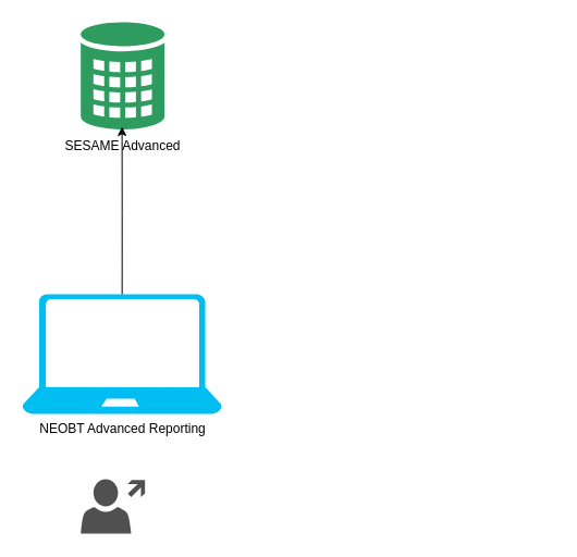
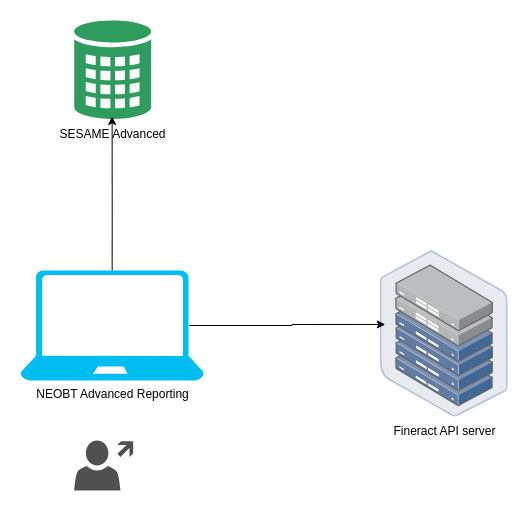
  <mxCell id="0" />
  <mxCell id="1" parent="0" />
  <mxCell id="2" value="NEOBT Advanced Reporting" style="verticalLabelPosition=bottom;html=1;verticalAlign=top;align=center;strokeColor=none;fillColor=#00BEF2;shape=mxgraph.azure.laptop;pointerEvents=1;" vertex="1" parent="1"><mxGeometry x="20" y="270" width="183.33" height="110" as="geometry" /></mxCell>
+ <mxCell id="3" value="Fineract API server" style="image;points=[];aspect=fixed;html=1;align=center;shadow=0;dashed=0;image=img/lib/allied_telesis/storage/Datacenter_Server_Half_Rack_ToR.svg;" vertex="1" parent="1"><mxGeometry x="379.67" y="250" width="128.2" height="166.57" as="geometry" /></mxCell>
  <mxCell id="4" value="SESAME Advanced" style="sketch=0;html=1;aspect=fixed;strokeColor=none;shadow=0;align=center;fillColor=#2D9C5E;verticalAlign=top;labelPosition=center;verticalLabelPosition=bottom;shape=mxgraph.gcp2.external_data_center" vertex="1" parent="1"><mxGeometry x="73.67" y="20" width="77" height="100" as="geometry" /></mxCell>
  <mxCell id="5" style="edgeStyle=orthogonalEdgeStyle;rounded=0;orthogonalLoop=1;jettySize=auto;html=1;exitX=0.5;exitY=0;exitDx=0;exitDy=0;exitPerimeter=0;entryX=0.493;entryY=0.96;entryDx=0;entryDy=0;entryPerimeter=0;" edge="1" parent="1" source="2" target="4"><mxGeometry relative="1" as="geometry" /></mxCell>
+ <mxCell id="6" style="edgeStyle=orthogonalEdgeStyle;rounded=0;orthogonalLoop=1;jettySize=auto;html=1;exitX=0.92;exitY=0.5;exitDx=0;exitDy=0;exitPerimeter=0;entryX=0.04;entryY=0.444;entryDx=0;entryDy=0;entryPerimeter=0;" edge="1" parent="1" source="2" target="3"><mxGeometry relative="1" as="geometry" /></mxCell>
  <mxCell id="7" value="" style="sketch=0;pointerEvents=1;shadow=0;dashed=0;html=1;strokeColor=none;fillColor=#505050;labelPosition=center;verticalLabelPosition=bottom;verticalAlign=top;outlineConnect=0;align=center;shape=mxgraph.office.users.user_external;" vertex="1" parent="1"><mxGeometry x="73.67" y="440" width="59" height="50" as="geometry" /></mxCell>
